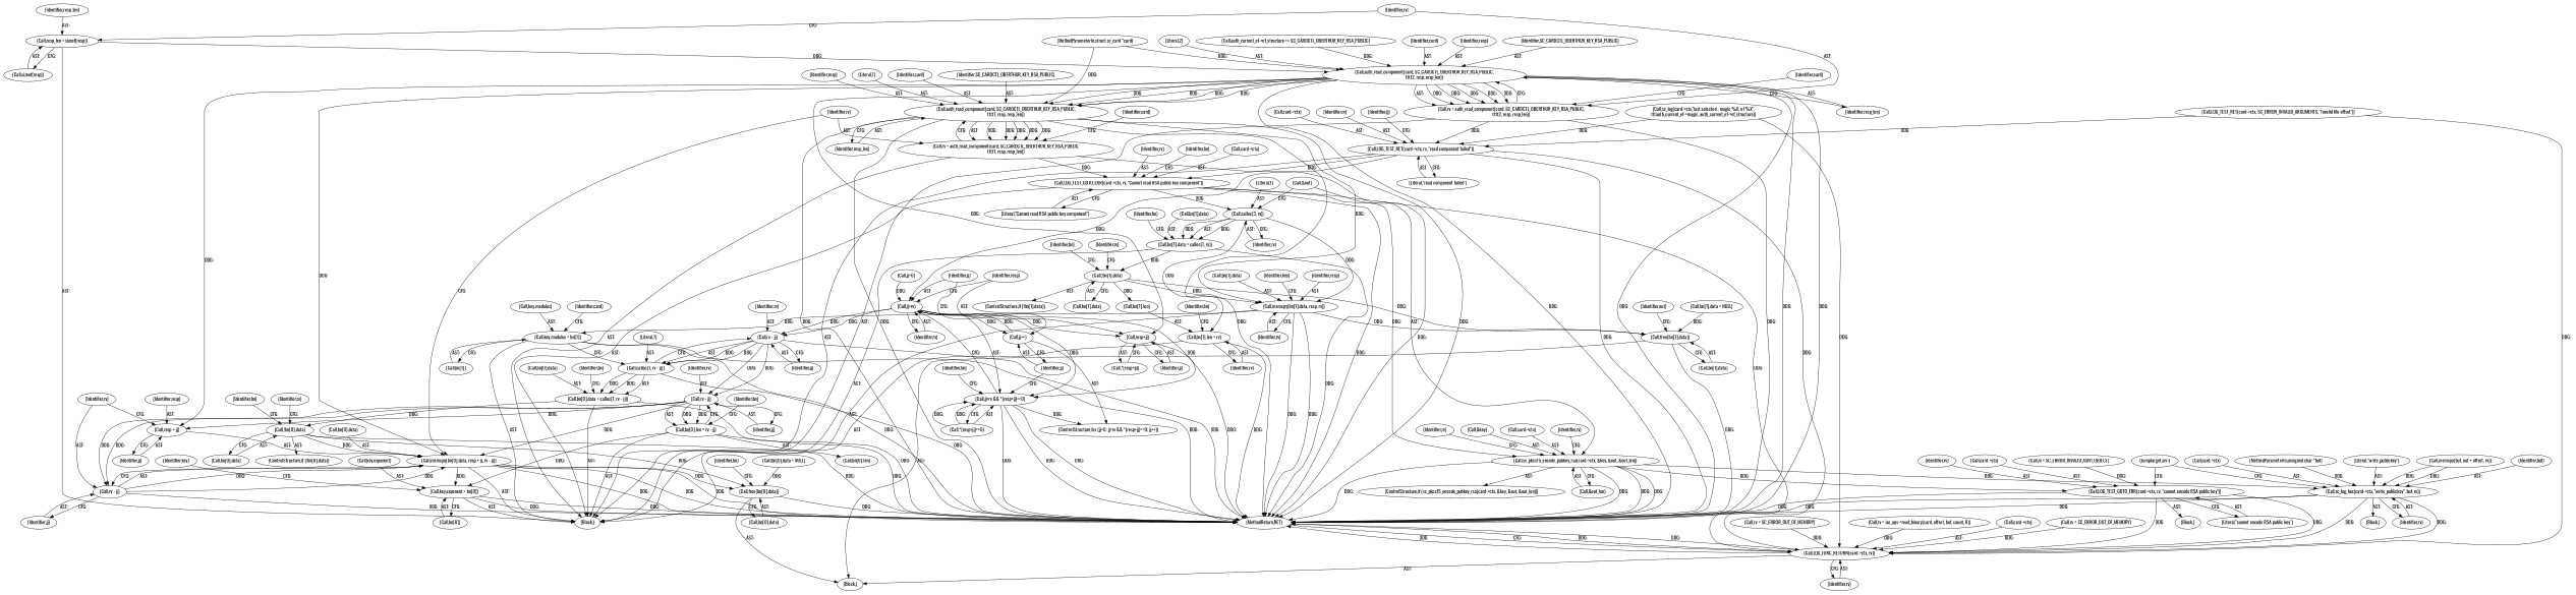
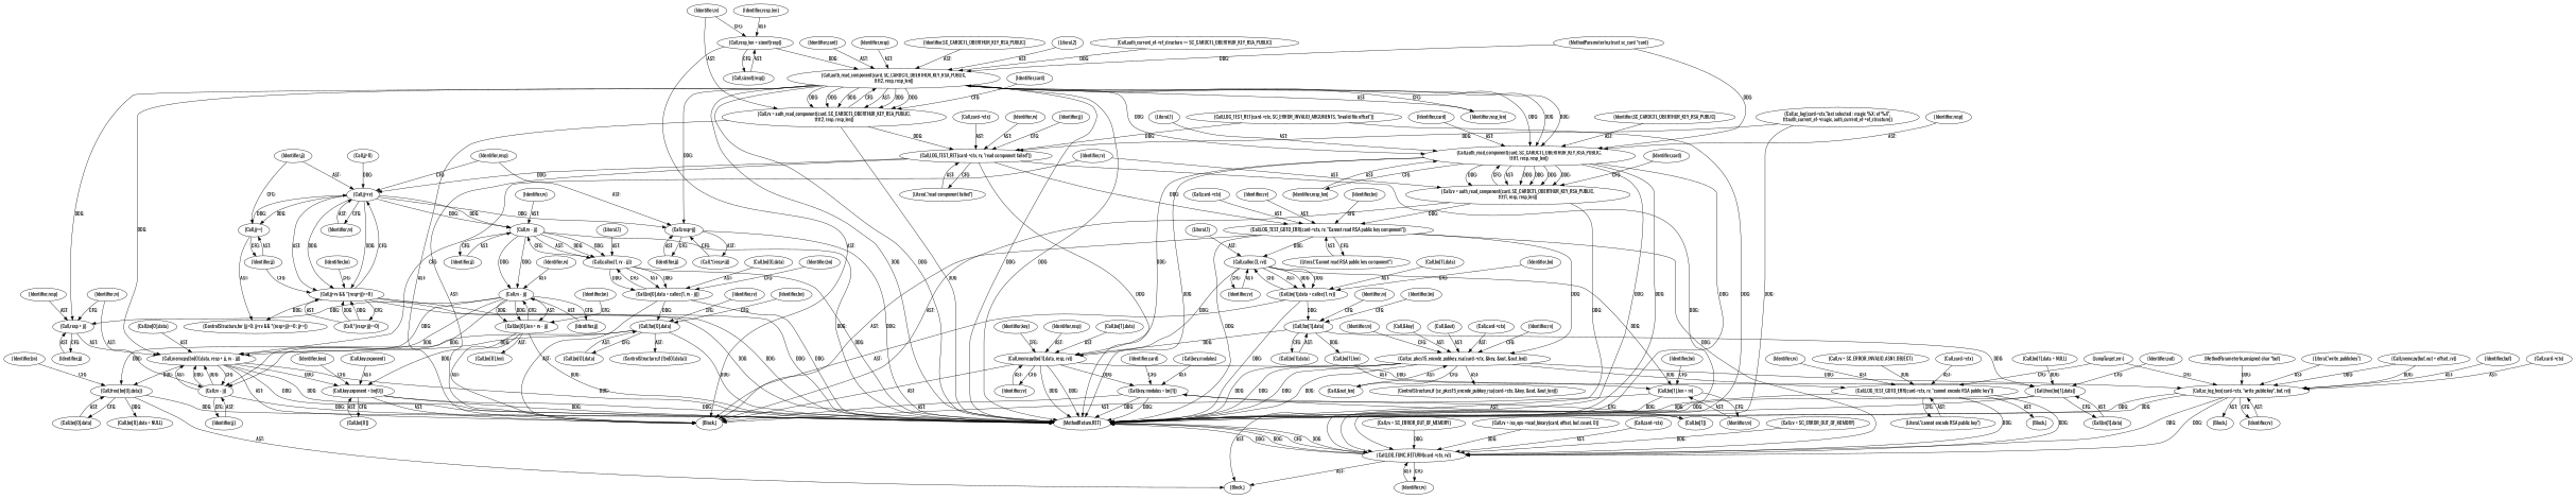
  digraph {
    fontname=Oswald
    node [fontname=Oswald]
    edge [fontname=Oswald]
    n1 [label="(Call,resp_len = sizeof(resp))"]
    n2 [label="(Call,auth_read_component(card, SC_CARDCTL_OBERTHUR_KEY_RSA_PUBLIC,\n\t\t\t\t2, resp, resp_len))"]
    n3 [label="(Block,)"]
    n4 [label="(Call,sizeof(resp))"]
    n5 [label="(Call,rv = auth_read_component(card, SC_CARDCTL_OBERTHUR_KEY_RSA_PUBLIC,\n\t\t\t\t2, resp, resp_len))"]
    n6 [label="(Call,resp+jj)"]
    n7 [label="(Call,memcpy(bn[0].data, resp + jj, rv - jj))"]
    n8 [label="(Call,resp + jj)"]
    n9 [label="(Call,auth_read_component(card, SC_CARDCTL_OBERTHUR_KEY_RSA_PUBLIC,\n\t\t\t\t1, resp, resp_len))"]
    n10 [label="(MethodReturn,RET)"]
    n11 [label="(Identifier,resp_len)"]
    n12 [label="(Call,LOG_TEST_RET(card->ctx, rv, \"read component failed\"))"]
    n13 [label="(Call,*(resp+jj))"]
    n14 [label="(Identifier,jj)"]
    n15 [label="(Call,free(bn[0].data))"]
    n16 [label="(Call,key.exponent = bn[0])"]
    n17 [label="(Call,rv - jj)"]
    n18 [label="(Identifier,jj)"]
    n19 [label="(Call,memcpy(bn[1].data, resp, rv))"]
    n20 [label="(Call,rv = auth_read_component(card, SC_CARDCTL_OBERTHUR_KEY_RSA_PUBLIC,\n\t\t\t\t1, resp, resp_len))"]
    n21 [label="(Identifier,resp_len)"]
    n22 [label="(Call,LOG_FUNC_RETURN(card->ctx, rv))"]
    n23 [label="(Call,jj<rv)"]
    n24 [label="(Call,LOG_TEST_GOTO_ERR(card->ctx, rv, \"Cannot read RSA public key component\"))"]
    n25 [label="(Literal,\"read component failed\")"]
    n26 [label="(Call,jj<rv && *(resp+jj)==0)"]
    n27 [label="(Call,jj++)"]
    n28 [label="(Call,rv - jj)"]
    n29 [label="(Identifier,rv)"]
    n30 [label="(Call,calloc(3, rv))"]
    n31 [label="(Call,sc_pkcs15_encode_pubkey_rsa(card->ctx, &key, &out, &out_len))"]
    n32 [label="(Literal,\"Cannot read RSA public key component\")"]
    n33 [label="(Block,)"]
    n34 [label="(Identifier,rv)"]
    n35 [label="(Call,*(resp+jj)==0)"]
    n36 [label="(ControlStructure,for (jj=0; jj<rv && *(resp+jj)==0; jj++))"]
    n37 [label="(Identifier,jj)"]
    n38 [label="(Call,calloc(1, rv - jj))"]
    n39 [label="(Call,rv - jj)"]
    n40 [label="(Identifier,jj)"]
    n41 [label="(Call,bn[0].data = calloc(1, rv - jj))"]
    n42 [label="(Call,bn[0].len = rv - jj)"]
    n43 [label="(Identifier,jj)"]
    n44 [label="(Call,!bn[0].data)"]
    n45 [label="(Call,bn[0].data)"]
    n46 [label="(ControlStructure,if (!bn[0].data))"]
    n47 [label="(Call,bn[0].data)"]
    n48 [label="(Call,bn[0])"]
    n49 [label="(Identifier,jj)"]
    n50 [label="(Call,bn[0].len)"]
    n51 [label="(Call,bn[1].data = calloc(1, rv))"]
    n52 [label="(Call,bn[1].len = rv)"]
    n53 [label="(Identifier,rv)"]
    n54 [label="(Call,LOG_TEST_GOTO_ERR(card->ctx, rv, \"cannot encode RSA public key\"))"]
    n55 [label="(Call,sc_log_hex(card->ctx, \"write_publickey\", buf, rv))"]
    n56 [label="(ControlStructure,if (sc_pkcs15_encode_pubkey_rsa(card->ctx, &key, &out, &out_len)))"]
    n57 [label="(Call,&out_len)"]
    n58 [label="(Call,!bn[1].data)"]
    n59 [label="(Call,free(bn[1].data))"]
    n60 [label="(Call,key.modulus = bn[1])"]
    n61 [label="(Identifier,rv)"]
    n62 [label="(Identifier,rv)"]
-   n63 [label="(ControlStructure,if (!bn[1].data))"]
    n64 [label="(Call,bn[1].data)"]
    n65 [label="(Call,bn[1].len)"]
    n66 [label="(Call,bn[1].data)"]
    n67 [label="(Call,bn[1])"]
    n68 [label="(Block,)"]
    n69 [label="(Literal,\"cannot encode RSA public key\")"]
    n70 [label="(Block,)"]
    n71 [label="(Identifier,rv)"]
    n72 [label="(Identifier,rv)"]
    n73 [label="(Call,rv = SC_ERROR_INVALID_ASN1_OBJECT)"]
    n74 [label="(Call,card->ctx)"]
    n75 [label="(Call,bn[1].data)"]
    n76 [label="(Identifier,rv)"]
    n77 [label="(Identifier,key)"]
    n78 [label="(Identifier,bn)"]
    n79 [label="(Identifier,resp)"]
    n80 [label="(Identifier,buf)"]
    n81 [label="(Identifier,SC_CARDCTL_OBERTHUR_KEY_RSA_PUBLIC)"]
    n82 [label="(Identifier,resp)"]
    n83 [label="(MethodParameterIn,struct sc_card *card)"]
    n84 [label="(Identifier,card)"]
    n85 [label="(Identifier,rv)"]
    n86 [label="(Identifier,SC_CARDCTL_OBERTHUR_KEY_RSA_PUBLIC)"]
    n87 [label="(Call,sc_log(card->ctx,\"last selected : magic %X; ef %X\",\n\t\t\tauth_current_ef->magic, auth_current_ef->ef_structure))"]
    n88 [label="(Identifier,card)"]
    n89 [label="(Identifier,rv)"]
    n90 [label="(Identifier,out)"]
    n91 [label="(Call,LOG_TEST_RET(card->ctx, SC_ERROR_INVALID_ARGUMENTS, \"Invalid file offset\"))"]
    n92 [label="(Identifier,resp)"]
    n93 [label="(Call,card->ctx)"]
    n94 [label="(Call,bn[1].data = NULL)"]
    n95 [label="(Literal,2)"]
    n96 [label="(Call,bn[0].data = NULL)"]
    n97 [label="(Call,card->ctx)"]
    n98 [label="(Literal,1)"]
    n99 [label="(Identifier,rv)"]
    n100 [label="(Call,rv = SC_ERROR_OUT_OF_MEMORY)"]
    n101 [label="(Literal,1)"]
    n102 [label="(Identifier,rv)"]
    n103 [label="(Call,&key)"]
    n104 [label="(Call,auth_current_ef->ef_structure == SC_CARDCTL_OBERTHUR_KEY_RSA_PUBLIC)"]
    n105 [label="(Identifier,card)"]
    n106 [label="(Call,bn[0].data)"]
    n107 [label="(JumpTarget,err:)"]
    n108 [label="(Identifier,rv)"]
    n109 [label="(MethodParameterIn,unsigned char *buf)"]
    n110 [label="(Identifier,bn)"]
    n111 [label="(Identifier,bn)"]
    n112 [label="(Call,key.modulus)"]
    n113 [label="(Identifier,key)"]
    n114 [label="(Identifier,rv)"]
    n115 [label="(Call,card->ctx)"]
    n116 [label="(Identifier,jj)"]
    n117 [label="(Call,card->ctx)"]
    n118 [label="(Call,rv = iso_ops->read_binary(card, offset, buf, count, 0))"]
    n119 [label="(Call,card->ctx)"]
    n120 [label="(Call,bn[0].data)"]
    n121 [label="(Identifier,bn)"]
    n122 [label="(Identifier,rv)"]
    n123 [label="(Identifier,rv)"]
    n124 [label="(Call,rv = SC_ERROR_OUT_OF_MEMORY)"]
    n125 [label="(Identifier,resp)"]
    n126 [label="(Identifier,card)"]
    n127 [label="(Call,key.exponent)"]
    n128 [label="(Literal,\"write_publickey\")"]
    n129 [label="(Identifier,rv)"]
    n130 [label="(Identifier,card)"]
    n131 [label="(Identifier,bn)"]
    n132 [label="(Identifier,resp_len)"]
    n133 [label="(Identifier,bn)"]
    n134 [label="(Identifier,bn)"]
    n135 [label="(Identifier,resp)"]
    n136 [label="(Identifier,bn)"]
    n137 [label="(Call,&out)"]
    n138 [label="(Literal,1)"]
    n139 [label="(Call,jj=0)"]
    n140 [label="(Identifier,jj)"]
    n141 [label="(Identifier,bn)"]
    n142 [label="(Call,memcpy(buf, out + offset, rv))"]
    n143 [label="(Identifier,rv)"]
    n144 [label="(Call,bn[1].data)"]
    n1 -> n2 [label="DDG: "]
    n1 -> n3 [label="AST: "]
    n1 -> n4 [label="CFG: "]
    n2 -> n5 [label="AST: "]
    n2 -> n5 [label="DDG: "]
    n2 -> n5 [label="DDG: "]
    n2 -> n5 [label="DDG: "]
    n2 -> n5 [label="DDG: "]
    n2 -> n5 [label="DDG: "]
    n2 -> n6 [label="DDG: "]
    n2 -> n7 [label="DDG: "]
    n2 -> n8 [label="DDG: "]
    n2 -> n9 [label="DDG: "]
    n2 -> n9 [label="DDG: "]
    n2 -> n9 [label="DDG: "]
    n2 -> n9 [label="DDG: "]
    n2 -> n10 [label="DDG: "]
    n2 -> n10 [label="DDG: "]
    n2 -> n10 [label="DDG: "]
    n2 -> n10 [label="DDG: "]
    n2 -> n11 [label="CFG: "]
    n4 -> n1 [label="AST: "]
    n5 -> n2 [label="CFG: "]
    n5 -> n3 [label="AST: "]
    n5 -> n10 [label="DDG: "]
    n5 -> n12 [label="DDG: "]
    n6 -> n10 [label="DDG: "]
    n6 -> n13 [label="AST: "]
    n6 -> n14 [label="CFG: "]
    n7 -> n3 [label="AST: "]
    n7 -> n10 [label="DDG: "]
    n7 -> n10 [label="DDG: "]
    n7 -> n10 [label="DDG: "]
    n7 -> n15 [label="DDG: "]
    n7 -> n16 [label="DDG: "]
    n7 -> n17 [label="CFG: "]
    n8 -> n7 [label="AST: "]
    n8 -> n18 [label="CFG: "]
    n9 -> n10 [label="DDG: "]
    n9 -> n10 [label="DDG: "]
    n9 -> n10 [label="DDG: "]
    n9 -> n10 [label="DDG: "]
    n9 -> n19 [label="DDG: "]
    n9 -> n20 [label="AST: "]
    n9 -> n20 [label="DDG: "]
    n9 -> n20 [label="DDG: "]
    n9 -> n20 [label="DDG: "]
    n9 -> n20 [label="DDG: "]
    n9 -> n20 [label="DDG: "]
    n9 -> n21 [label="CFG: "]
    n10 -> n22 [label="CFG: "]
    n11 -> n2 [label="AST: "]
    n12 -> n3 [label="AST: "]
    n12 -> n10 [label="DDG: "]
    n12 -> n22 [label="DDG: "]
    n12 -> n23 [label="DDG: "]
    n12 -> n24 [label="DDG: "]
    n12 -> n25 [label="CFG: "]
    n13 -> n6 [label="CFG: "]
    n14 -> n6 [label="AST: "]
    n15 -> n10 [label="DDG: "]
    n15 -> n33 [label="AST: "]
    n15 -> n47 [label="CFG: "]
    n16 -> n3 [label="AST: "]
    n16 -> n10 [label="DDG: "]
    n16 -> n10 [label="DDG: "]
    n16 -> n48 [label="CFG: "]
    n17 -> n7 [label="AST: "]
    n17 -> n7 [label="DDG: "]
    n17 -> n7 [label="DDG: "]
    n17 -> n10 [label="DDG: "]
    n17 -> n49 [label="CFG: "]
    n18 -> n8 [label="AST: "]
    n19 -> n3 [label="AST: "]
    n19 -> n10 [label="DDG: "]
    n19 -> n10 [label="DDG: "]
    n19 -> n59 [label="DDG: "]
    n19 -> n60 [label="DDG: "]
    n19 -> n61 [label="CFG: "]
    n20 -> n3 [label="AST: "]
    n20 -> n9 [label="CFG: "]
    n20 -> n10 [label="DDG: "]
    n20 -> n24 [label="DDG: "]
    n21 -> n9 [label="AST: "]
    n22 -> n10 [label="DDG: "]
    n22 -> n10 [label="DDG: "]
    n22 -> n10 [label="DDG: "]
    n22 -> n33 [label="AST: "]
    n22 -> n34 [label="CFG: "]
    n23 -> n6 [label="DDG: "]
    n23 -> n26 [label="AST: "]
    n23 -> n26 [label="DDG: "]
    n23 -> n26 [label="DDG: "]
    n23 -> n27 [label="DDG: "]
    n23 -> n28 [label="DDG: "]
    n23 -> n28 [label="DDG: "]
    n23 -> n29 [label="CFG: "]
    n24 -> n3 [label="AST: "]
    n24 -> n10 [label="DDG: "]
    n24 -> n22 [label="DDG: "]
    n24 -> n30 [label="DDG: "]
    n24 -> n31 [label="DDG: "]
    n24 -> n32 [label="CFG: "]
    n25 -> n12 [label="AST: "]
    n26 -> n10 [label="DDG: "]
    n26 -> n10 [label="DDG: "]
    n26 -> n10 [label="DDG: "]
    n26 -> n23 [label="CFG: "]
    n26 -> n35 [label="CFG: "]
    n26 -> n36 [label="DDG: "]
    n27 -> n23 [label="DDG: "]
    n27 -> n36 [label="AST: "]
    n27 -> n37 [label="CFG: "]
    n28 -> n10 [label="DDG: "]
    n28 -> n38 [label="AST: "]
    n28 -> n38 [label="DDG: "]
    n28 -> n38 [label="DDG: "]
    n28 -> n39 [label="DDG: "]
    n28 -> n39 [label="DDG: "]
    n28 -> n40 [label="CFG: "]
    n29 -> n23 [label="AST: "]
    n30 -> n19 [label="DDG: "]
    n30 -> n51 [label="AST: "]
    n30 -> n51 [label="DDG: "]
    n30 -> n51 [label="DDG: "]
    n30 -> n52 [label="DDG: "]
    n30 -> n53 [label="CFG: "]
    n31 -> n10 [label="DDG: "]
    n31 -> n10 [label="DDG: "]
    n31 -> n10 [label="DDG: "]
    n31 -> n10 [label="DDG: "]
    n31 -> n54 [label="DDG: "]
    n31 -> n55 [label="DDG: "]
    n31 -> n56 [label="AST: "]
    n31 -> n57 [label="CFG: "]
    n32 -> n24 [label="AST: "]
    n34 -> n22 [label="AST: "]
    n35 -> n26 [label="AST: "]
    n35 -> n26 [label="DDG: "]
    n35 -> n26 [label="DDG: "]
    n37 -> n26 [label="CFG: "]
    n37 -> n27 [label="AST: "]
    n38 -> n10 [label="DDG: "]
    n38 -> n28 [label="CFG: "]
    n38 -> n41 [label="AST: "]
    n38 -> n41 [label="DDG: "]
    n38 -> n41 [label="DDG: "]
    n39 -> n7 [label="DDG: "]
    n39 -> n8 [label="DDG: "]
    n39 -> n17 [label="DDG: "]
    n39 -> n17 [label="DDG: "]
    n39 -> n42 [label="AST: "]
    n39 -> n42 [label="DDG: "]
    n39 -> n42 [label="DDG: "]
    n39 -> n43 [label="CFG: "]
    n40 -> n28 [label="AST: "]
    n41 -> n3 [label="AST: "]
    n41 -> n10 [label="DDG: "]
-   n60 -> n38 [label="CFG: "]
+   n41 -> n38 [label="CFG: "]
    n41 -> n44 [label="DDG: "]
    n42 -> n3 [label="AST: "]
    n42 -> n10 [label="DDG: "]
    n42 -> n16 [label="DDG: "]
    n42 -> n39 [label="CFG: "]
    n42 -> n50 [label="AST: "]
    n43 -> n39 [label="AST: "]
    n44 -> n7 [label="DDG: "]
    n44 -> n10 [label="DDG: "]
    n44 -> n15 [label="DDG: "]
    n44 -> n45 [label="CFG: "]
    n44 -> n46 [label="AST: "]
    n45 -> n44 [label="AST: "]
    n47 -> n15 [label="AST: "]
    n48 -> n16 [label="AST: "]
    n49 -> n17 [label="AST: "]
    n51 -> n3 [label="AST: "]
    n51 -> n10 [label="DDG: "]
-   n137 -> n30 [label="CFG: "]
+   n51 -> n30 [label="CFG: "]
    n51 -> n58 [label="DDG: "]
    n52 -> n3 [label="AST: "]
    n52 -> n10 [label="DDG: "]
    n52 -> n62 [label="CFG: "]
    n53 -> n30 [label="AST: "]
    n54 -> n10 [label="DDG: "]
    n54 -> n22 [label="DDG: "]
    n54 -> n22 [label="DDG: "]
    n54 -> n68 [label="AST: "]
    n54 -> n69 [label="CFG: "]
    n55 -> n10 [label="DDG: "]
    n55 -> n10 [label="DDG: "]
    n55 -> n22 [label="DDG: "]
    n55 -> n22 [label="DDG: "]
    n55 -> n70 [label="AST: "]
    n55 -> n71 [label="CFG: "]
    n57 -> n31 [label="AST: "]
    n58 -> n19 [label="DDG: "]
    n58 -> n59 [label="DDG: "]
-   n58 -> n63 [label="AST: "]
    n58 -> n64 [label="CFG: "]
    n58 -> n65 [label="DDG: "]
    n59 -> n10 [label="DDG: "]
    n59 -> n33 [label="AST: "]
    n59 -> n66 [label="CFG: "]
    n60 -> n3 [label="AST: "]
    n60 -> n10 [label="DDG: "]
    n60 -> n10 [label="DDG: "]
    n60 -> n67 [label="CFG: "]
    n61 -> n19 [label="AST: "]
    n62 -> n52 [label="AST: "]
    n64 -> n58 [label="AST: "]
    n65 -> n52 [label="AST: "]
    n66 -> n59 [label="AST: "]
    n67 -> n60 [label="AST: "]
    n69 -> n54 [label="AST: "]
    n71 -> n55 [label="AST: "]
    n72 -> n28 [label="AST: "]
    n73 -> n54 [label="DDG: "]
    n74 -> n31 [label="AST: "]
    n75 -> n51 [label="AST: "]
    n76 -> n7 [label="CFG: "]
    n76 -> n20 [label="AST: "]
    n77 -> n19 [label="CFG: "]
    n78 -> n52 [label="CFG: "]
    n79 -> n8 [label="AST: "]
    n80 -> n55 [label="AST: "]
    n81 -> n9 [label="AST: "]
    n82 -> n2 [label="AST: "]
    n83 -> n2 [label="DDG: "]
    n83 -> n9 [label="DDG: "]
    n84 -> n20 [label="CFG: "]
    n85 -> n31 [label="CFG: "]
    n86 -> n2 [label="AST: "]
    n87 -> n12 [label="DDG: "]
    n87 -> n22 [label="DDG: "]
    n88 -> n5 [label="CFG: "]
    n89 -> n54 [label="AST: "]
    n90 -> n59 [label="CFG: "]
    n91 -> n12 [label="DDG: "]
    n91 -> n22 [label="DDG: "]
    n92 -> n9 [label="AST: "]
    n93 -> n55 [label="AST: "]
    n94 -> n59 [label="DDG: "]
    n95 -> n2 [label="AST: "]
-   n96 -> n15 [label="DDG: "]
+   n15 -> n96 [label="DDG: "]
    n97 -> n24 [label="AST: "]
    n98 -> n38 [label="AST: "]
    n99 -> n31 [label="CFG: "]
    n100 -> n22 [label="DDG: "]
    n101 -> n9 [label="AST: "]
    n102 -> n44 [label="CFG: "]
    n103 -> n31 [label="AST: "]
    n104 -> n2 [label="DDG: "]
    n105 -> n2 [label="AST: "]
    n106 -> n41 [label="AST: "]
    n107 -> n54 [label="CFG: "]
    n107 -> n55 [label="CFG: "]
    n108 -> n39 [label="AST: "]
    n109 -> n55 [label="DDG: "]
    n110 -> n44 [label="CFG: "]
    n111 -> n41 [label="CFG: "]
    n112 -> n60 [label="AST: "]
    n113 -> n16 [label="CFG: "]
    n114 -> n24 [label="AST: "]
    n115 -> n12 [label="AST: "]
    n116 -> n23 [label="AST: "]
    n116 -> n27 [label="CFG: "]
    n117 -> n54 [label="AST: "]
    n118 -> n22 [label="DDG: "]
    n119 -> n22 [label="AST: "]
    n120 -> n7 [label="AST: "]
    n121 -> n15 [label="CFG: "]
    n122 -> n12 [label="AST: "]
    n123 -> n1 [label="CFG: "]
    n123 -> n5 [label="AST: "]
    n124 -> n22 [label="DDG: "]
    n125 -> n6 [label="AST: "]
    n125 -> n23 [label="CFG: "]
    n126 -> n9 [label="AST: "]
    n127 -> n16 [label="AST: "]
    n128 -> n55 [label="AST: "]
    n129 -> n8 [label="CFG: "]
    n129 -> n17 [label="AST: "]
    n130 -> n60 [label="CFG: "]
    n131 -> n26 [label="CFG: "]
    n132 -> n1 [label="AST: "]
    n133 -> n42 [label="CFG: "]
    n134 -> n58 [label="CFG: "]
    n135 -> n19 [label="AST: "]
    n136 -> n24 [label="CFG: "]
    n137 -> n31 [label="AST: "]
    n138 -> n30 [label="AST: "]
    n139 -> n23 [label="DDG: "]
    n140 -> n12 [label="CFG: "]
    n141 -> n51 [label="CFG: "]
    n142 -> n55 [label="DDG: "]
    n142 -> n55 [label="DDG: "]
    n143 -> n58 [label="CFG: "]
    n144 -> n19 [label="AST: "]
  }
